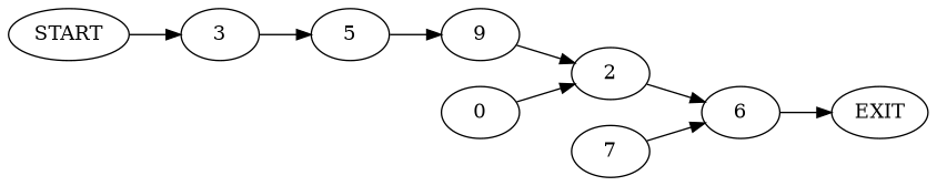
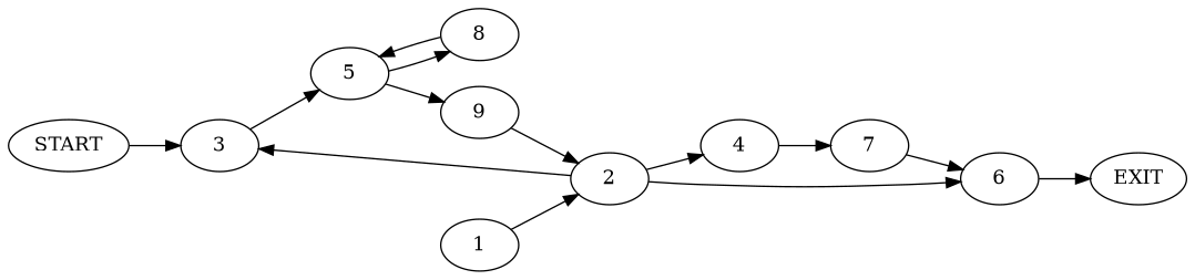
  digraph {
    rankdir=LR
    n1 [label=START]
    3
-   1 [label=0]
+   1
    2
    n5 [label=EXIT]
+   4
    6
    5
    7
+   8
    9
    n1 -> 3
    3 -> 5
    1 -> 2
+   2 -> 3
+   2 -> 4
    2 -> 6
+   4 -> 7
    6 -> n5
+   5 -> 8
    5 -> 9
    7 -> 6
+   8 -> 5
    9 -> 2
  }
